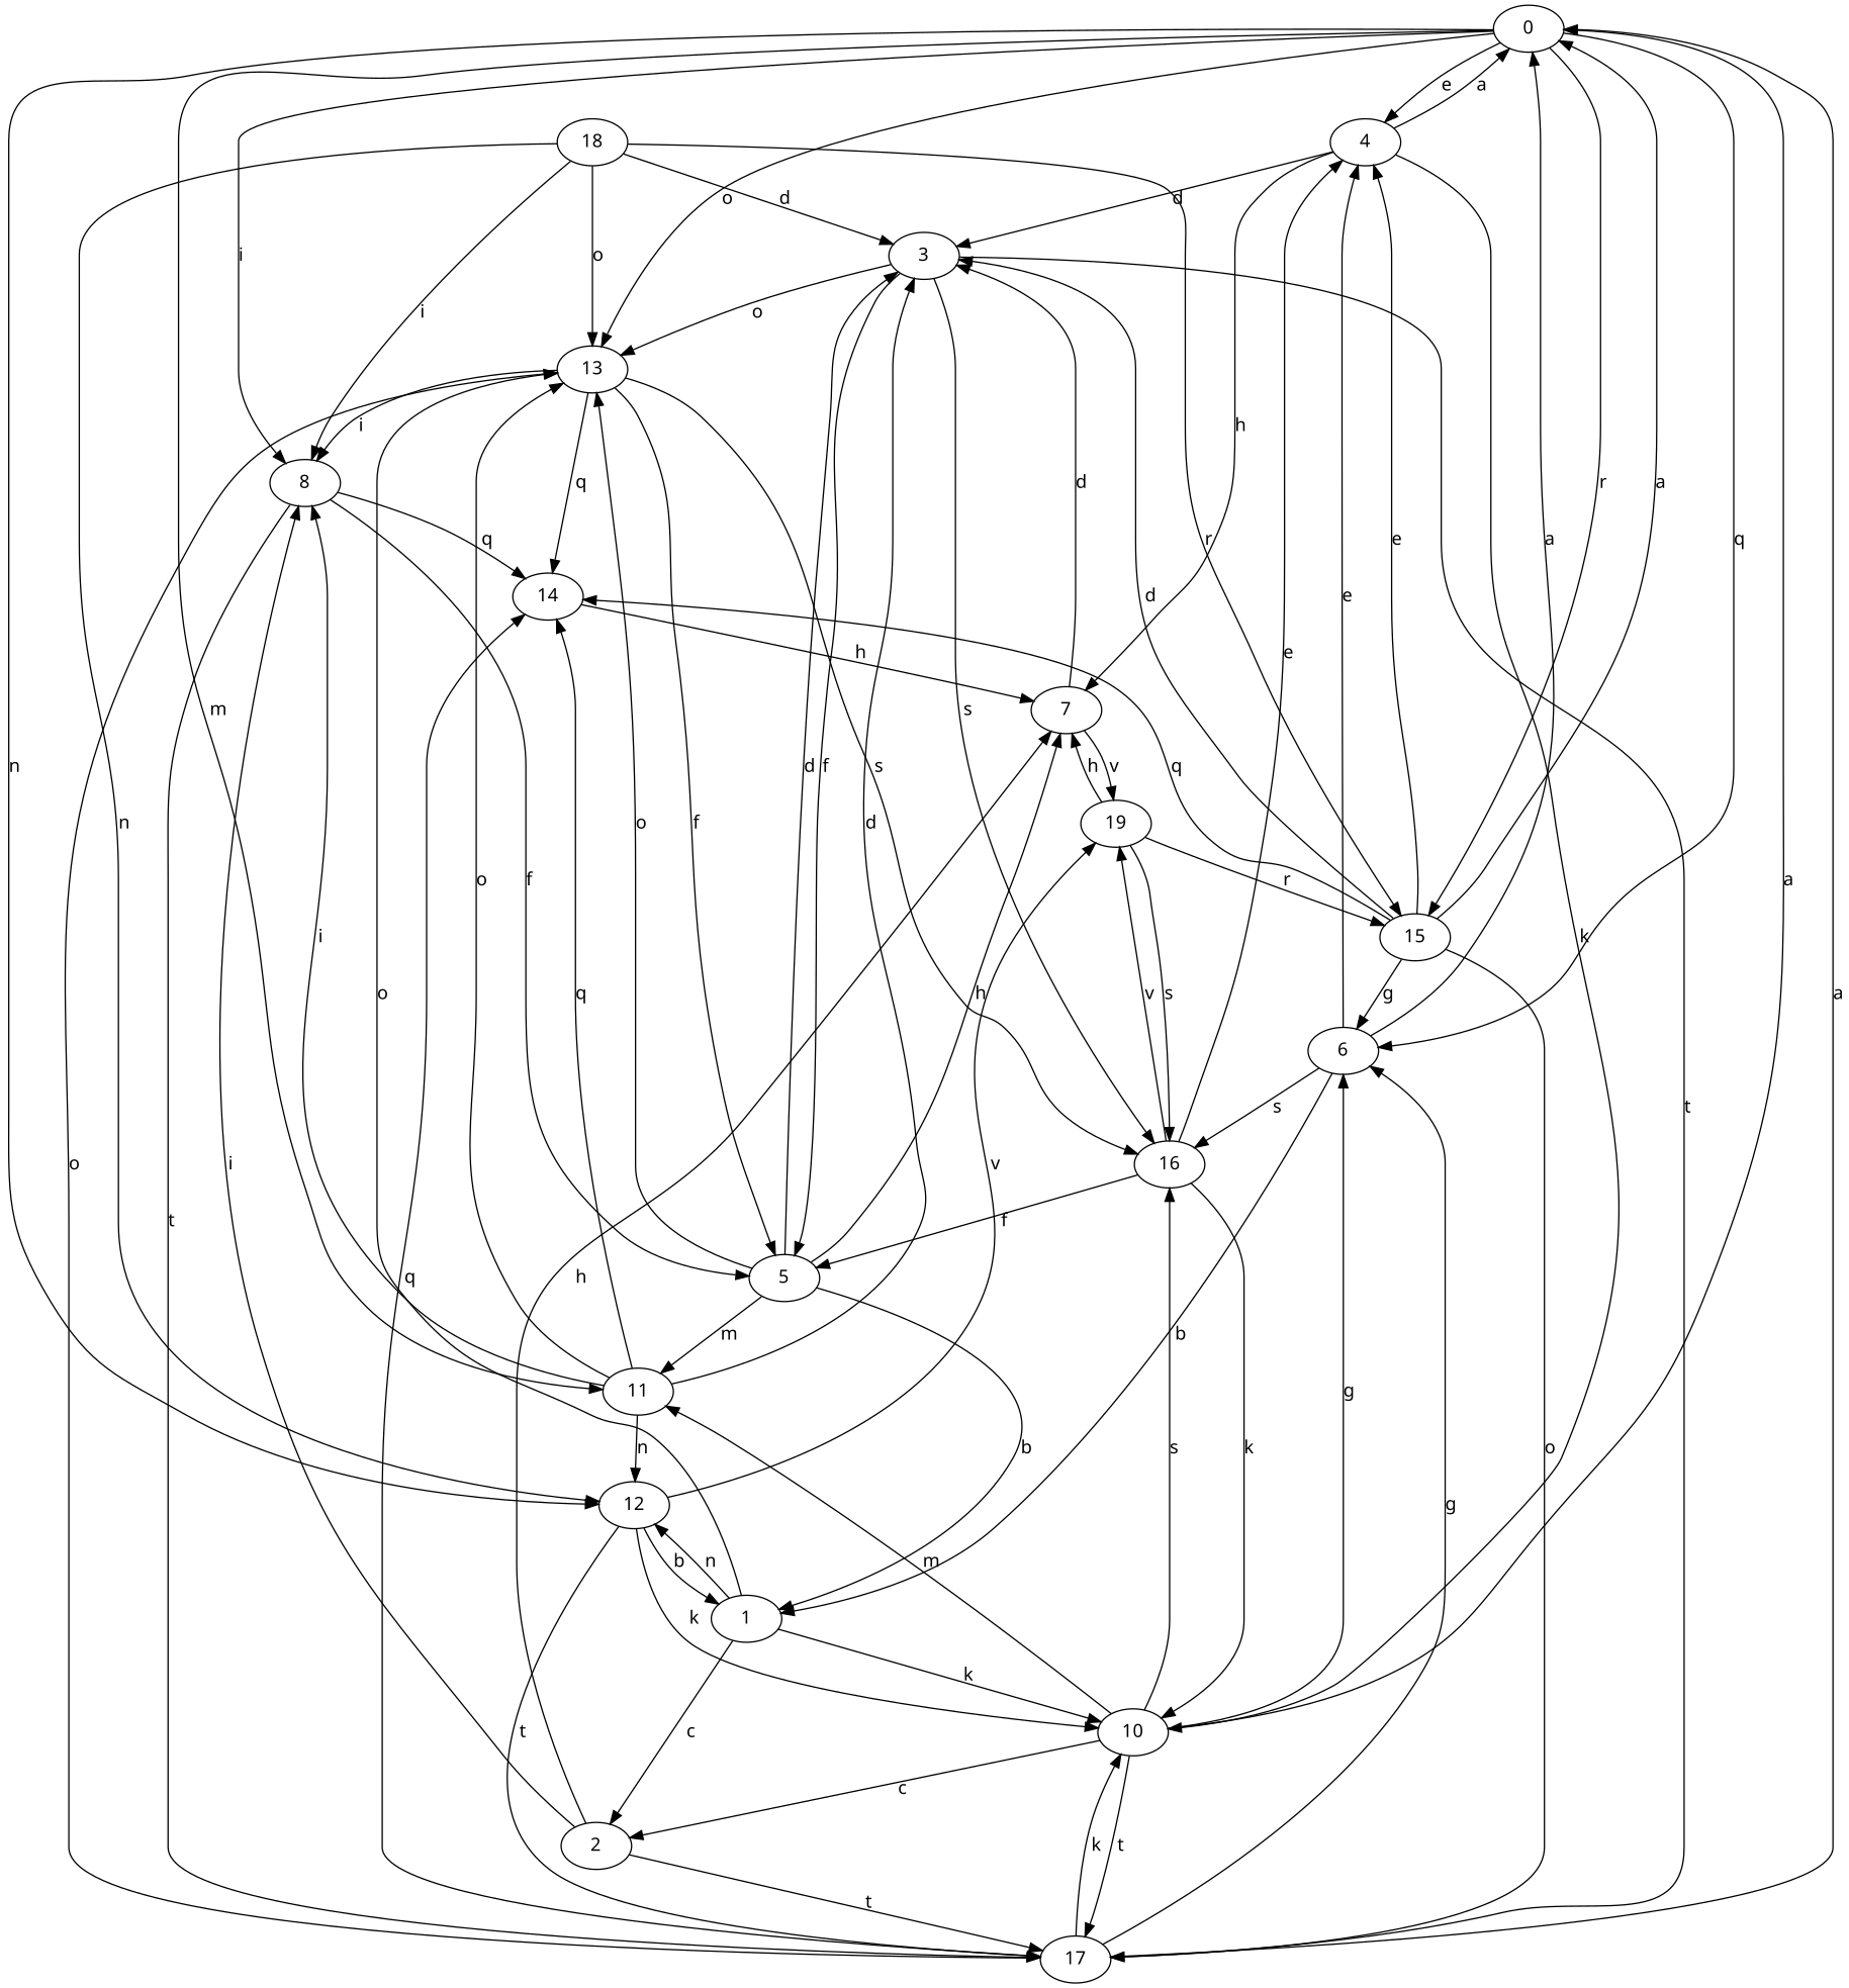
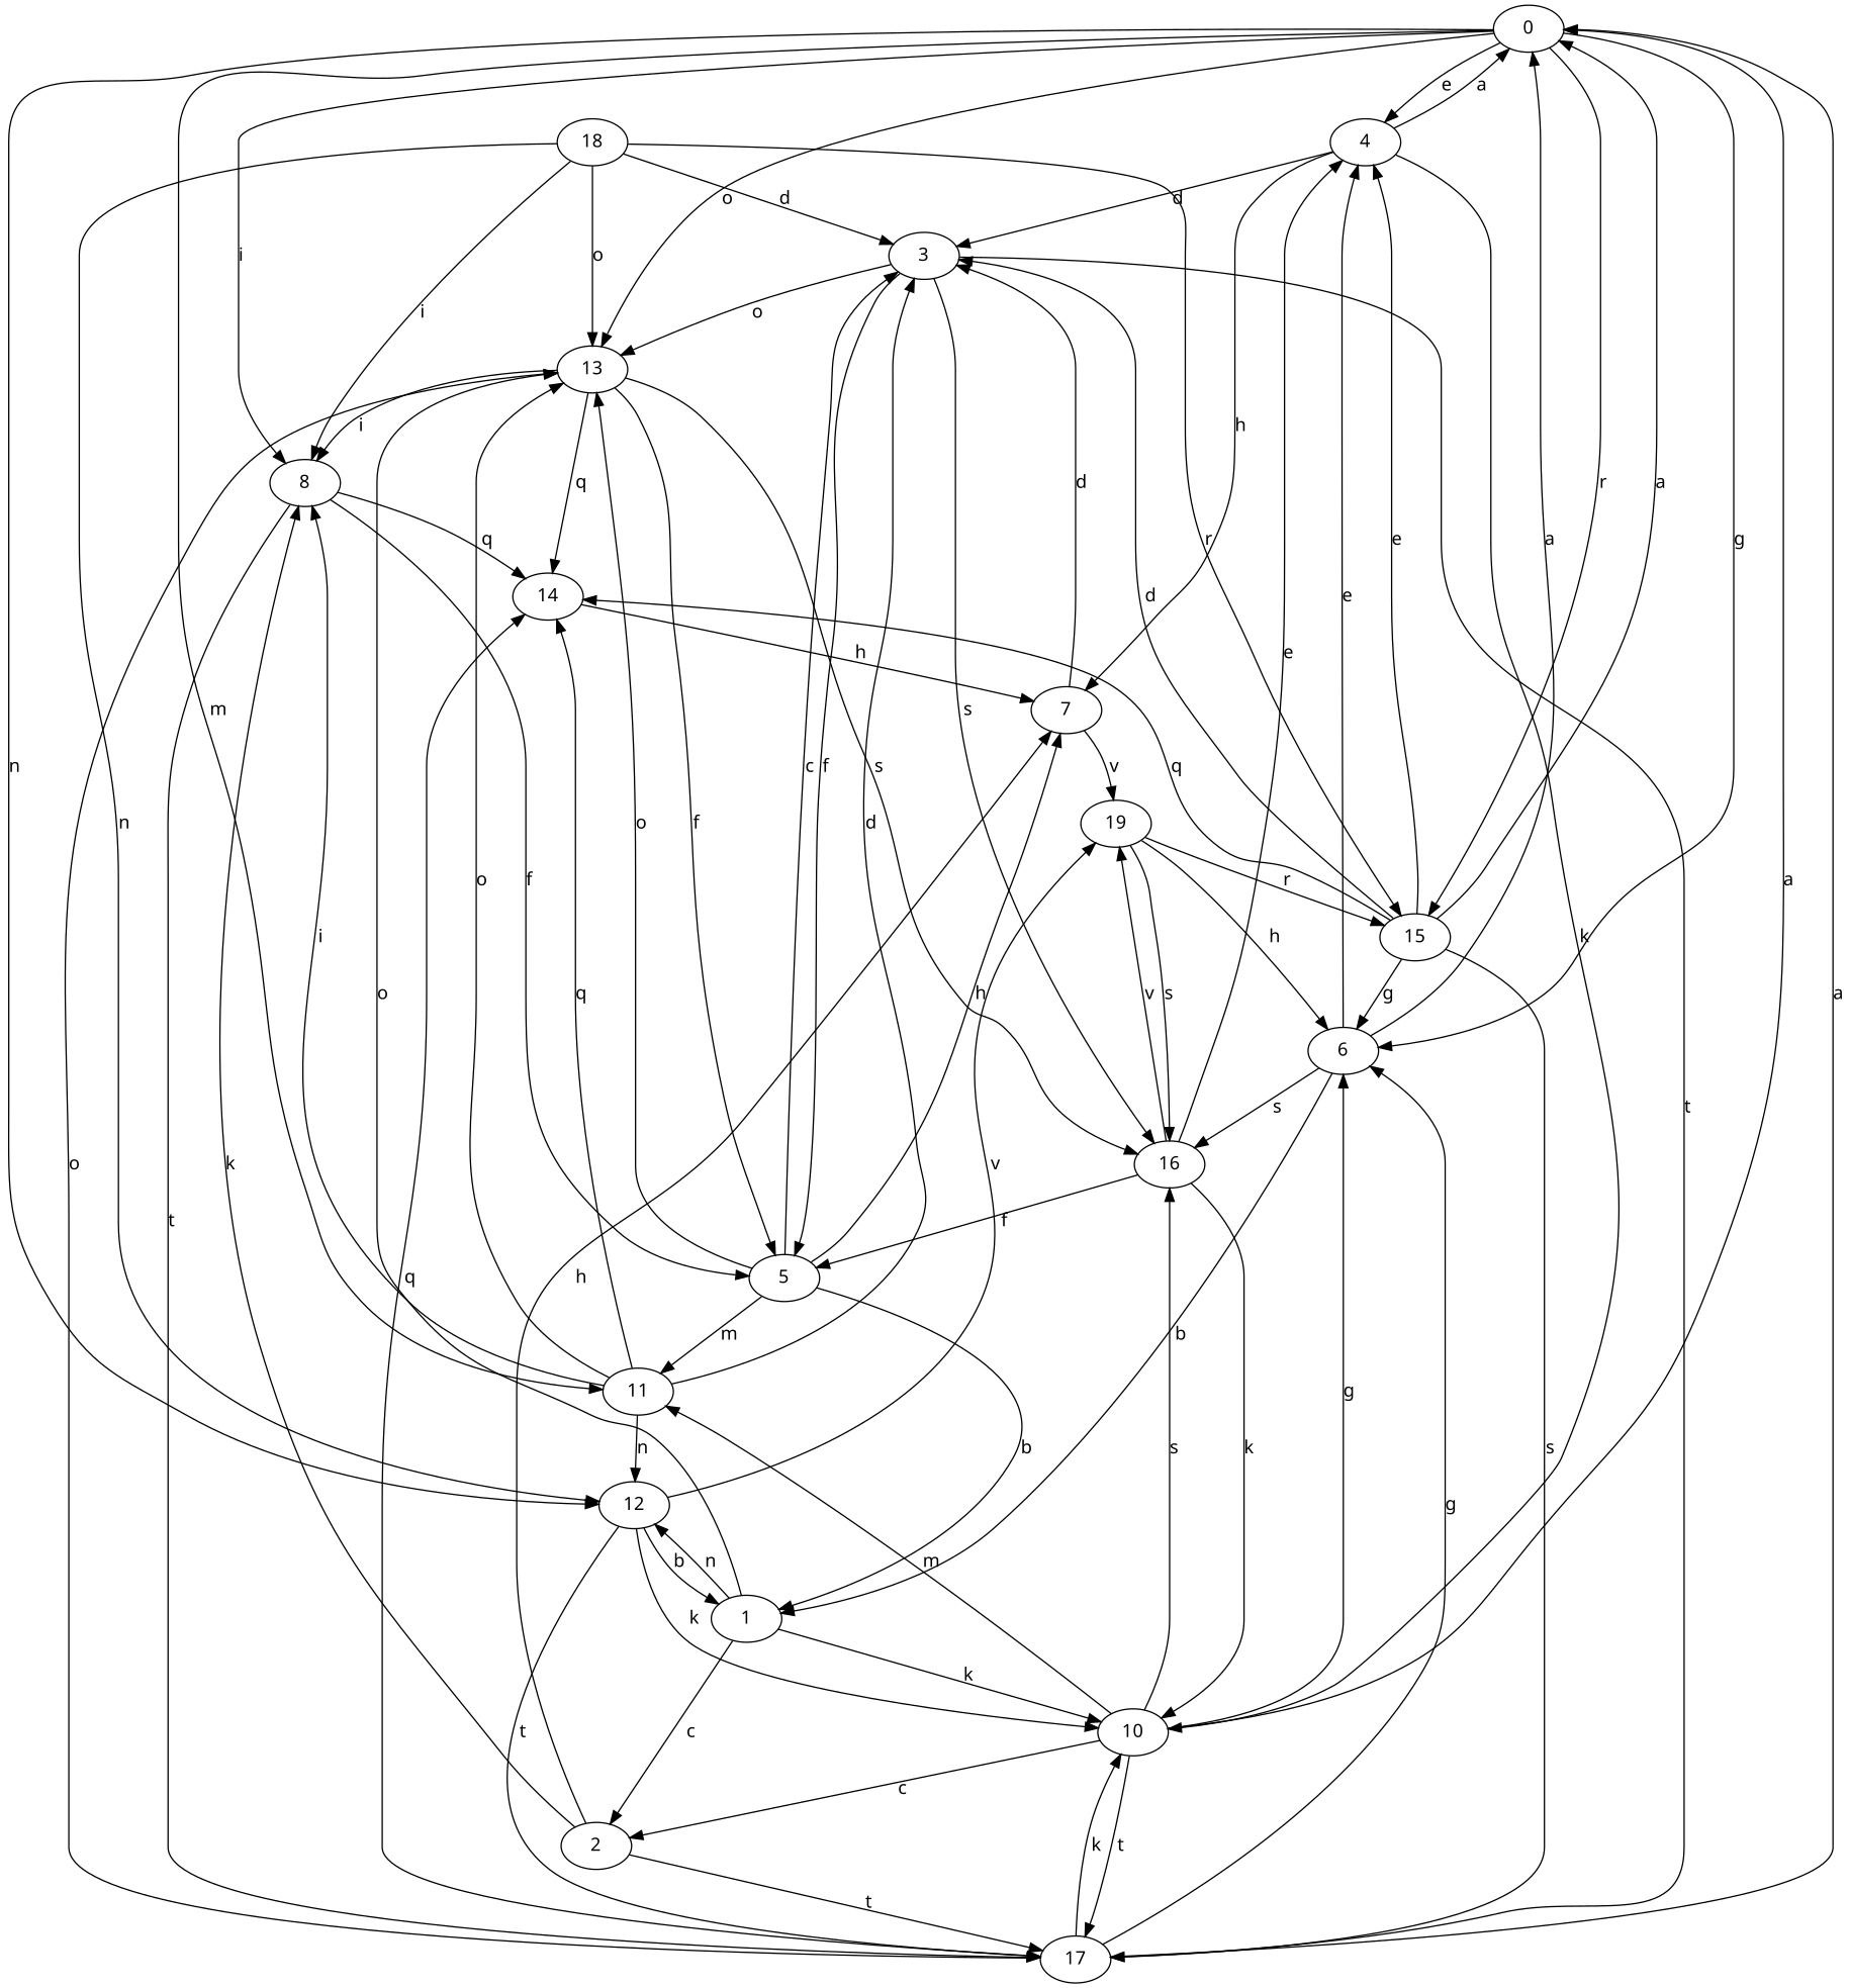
  strict digraph {
    fontname="Noto Sans"
    node [fontname="Noto Sans"]
    edge [fontname="Noto Sans"]
    0
    4
    6
    8
    11
    12
    13
    15
    10
    7
    3
    1
    16
    14
    17
    5
    19
    2
    18
    0 -> 4 [label=e]
-   0 -> 6 [label=q]
+   0 -> 6 [label=g]
    0 -> 8 [label=i]
    0 -> 11 [label=m]
    0 -> 12 [label=n]
    0 -> 13 [label=o]
    0 -> 15 [label=r]
    4 -> 0 [label=a]
    4 -> 10 [label=k]
    4 -> 7 [label=h]
    4 -> 3 [label=d]
    6 -> 0 [label=a]
    6 -> 4 [label=e]
    6 -> 1 [label=b]
    6 -> 16 [label=s]
    8 -> 14 [label=q]
    8 -> 17 [label=t]
    8 -> 5 [label=f]
    11 -> 8 [label=i]
    11 -> 12 [label=n]
    11 -> 13 [label=o]
    11 -> 3 [label=d]
    11 -> 14 [label=q]
    12 -> 10 [label=k]
    12 -> 1 [label=b]
    12 -> 17 [label=t]
    12 -> 19 [label=v]
    13 -> 8 [label=i]
    13 -> 16 [label=s]
    13 -> 14 [label=q]
    13 -> 5 [label=f]
    15 -> 0 [label=a]
    15 -> 4 [label=e]
    15 -> 6 [label=g]
    15 -> 3 [label=d]
    15 -> 14 [label=q]
-   15 -> 17 [label=o]
+   15 -> 17 [label=s]
    10 -> 0 [label=a]
    10 -> 6 [label=g]
    10 -> 11 [label=m]
    10 -> 16 [label=s]
    10 -> 17 [label=t]
    10 -> 2 [label=c]
    7 -> 3 [label=d]
    7 -> 19 [label=v]
    3 -> 13 [label=o]
    3 -> 16 [label=s]
    3 -> 17 [label=t]
    3 -> 5 [label=f]
    1 -> 12 [label=n]
    1 -> 13 [label=o]
    1 -> 10 [label=k]
    1 -> 2 [label=c]
    16 -> 4 [label=e]
    16 -> 10 [label=k]
    16 -> 5 [label=f]
    16 -> 19 [label=v]
    14 -> 7 [label=h]
    17 -> 0 [label=a]
    17 -> 6 [label=g]
    17 -> 13 [label=o]
    17 -> 10 [label=k]
    17 -> 14 [label=q]
    5 -> 11 [label=m]
    5 -> 13 [label=o]
    5 -> 7 [label=h]
-   5 -> 3 [label=d]
+   5 -> 3 [label=c]
    5 -> 1 [label=b]
    19 -> 15 [label=r]
-   19 -> 7 [label=h]
+   19 -> 6 [label=h]
    19 -> 16 [label=s]
-   2 -> 8 [label=i]
+   2 -> 8 [label=k]
    2 -> 7 [label=h]
    2 -> 17 [label=t]
    18 -> 8 [label=i]
    18 -> 12 [label=n]
    18 -> 13 [label=o]
    18 -> 15 [label=r]
    18 -> 3 [label=d]
  }
